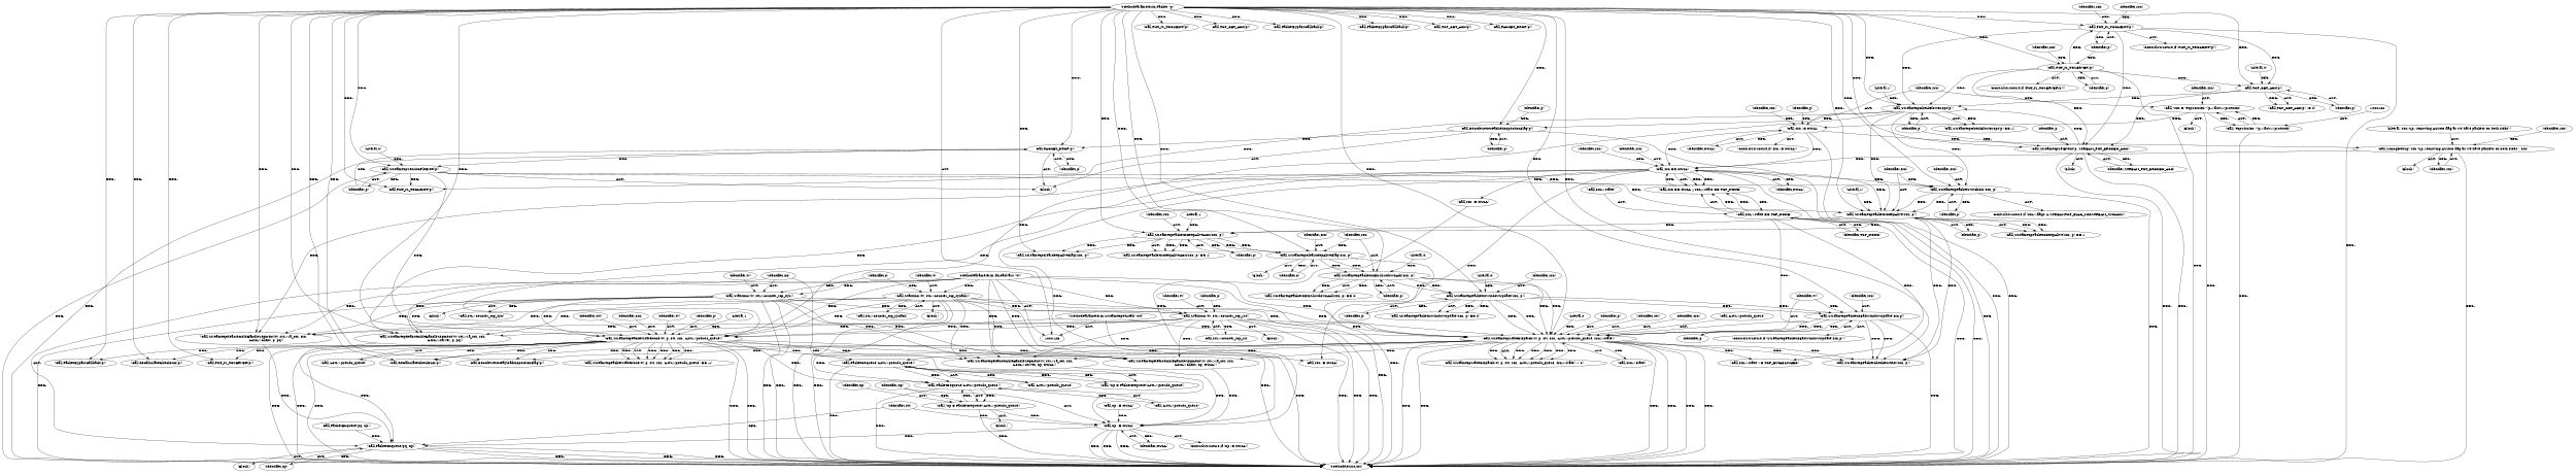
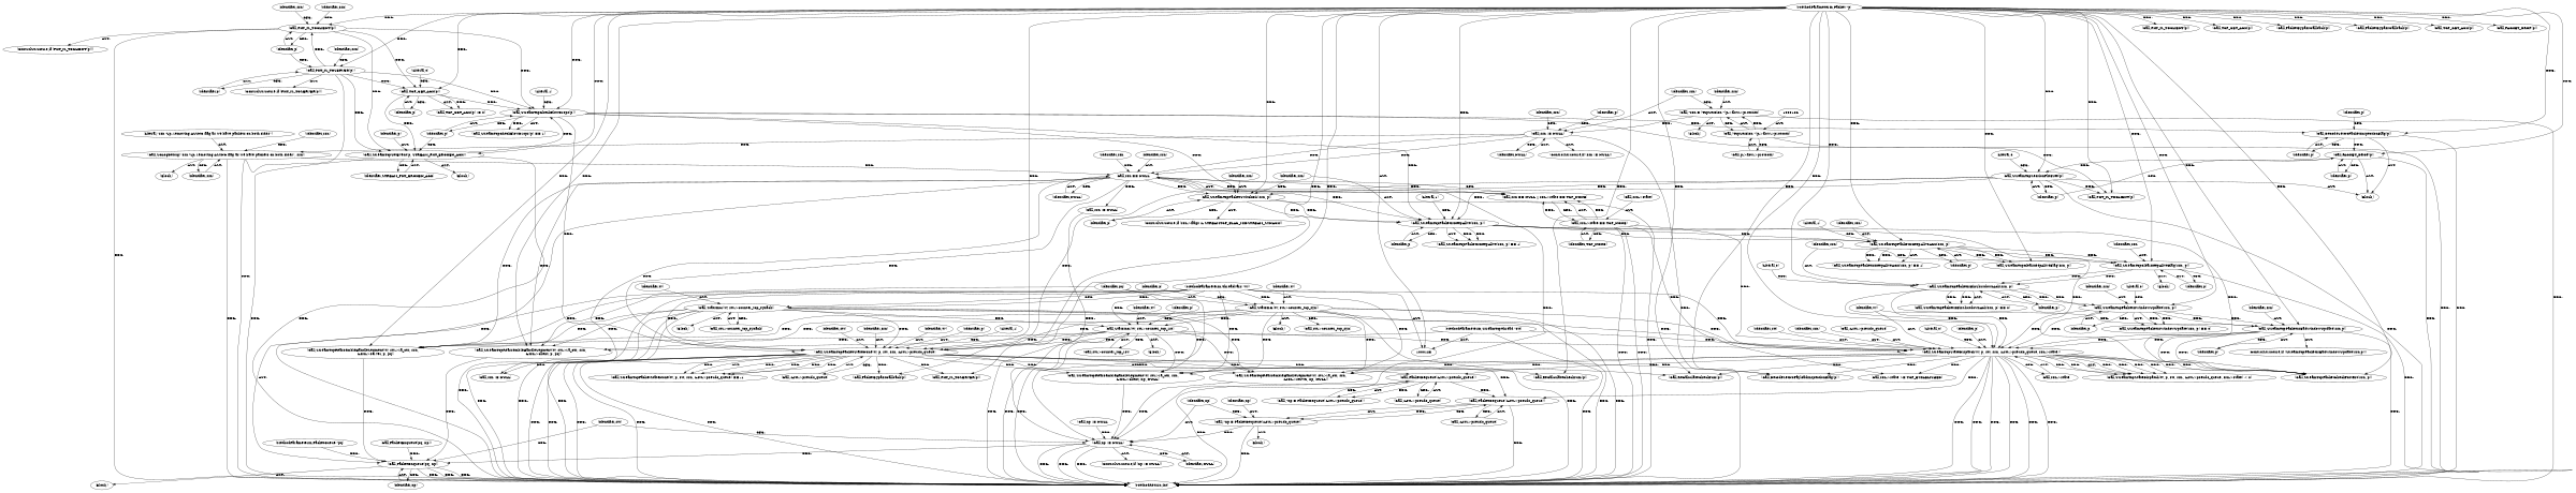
  digraph {
    n1 [label="(Call,PacketDequeue(&stt->pseudo_queue))"]
    n2 [label="(Call,*np = PacketDequeue(&stt->pseudo_queue))"]
    n3 [label="(Call,&stt->pseudo_queue)"]
    n4 [label="(MethodReturn,int)"]
    n5 [label="(Call,np != NULL)"]
    n6 [label="(Block,)"]
    n7 [label="(Call,PacketDequeue(&stt->pseudo_queue))"]
    n8 [label="(Call,*np = PacketDequeue(&stt->pseudo_queue))"]
    n9 [label="(Call,&stt->pseudo_queue)"]
    n10 [label="(Call,StreamTcpPacketStateNone(tv, p, stt, ssn, &stt->pseudo_queue))"]
    n11 [label="(Call,StreamTcpPacketStateNone(tv, p, stt, ssn, &stt->pseudo_queue) == -1)"]
    n12 [label="(Call,ReCalculateChecksum(p))"]
    n13 [label="(Call,ssn != NULL)"]
    n14 [label="(Call,&stt->pseudo_queue)"]
    n15 [label="(Call,StreamTcpReassembleHandleSegment(tv, stt->ra_ctx, ssn,\n                            &ssn->server, np, NULL))"]
    n16 [label="(Call,StreamTcpReassembleHandleSegment(tv, stt->ra_ctx, ssn,\n                            &ssn->client, np, NULL))"]
    n17 [label="(Call,ReCalculateChecksum(p))"]
    n18 [label="(Call,DecodeSetNoPayloadInspectionFlag(p))"]
    n19 [label="(Call,PacketBypassCallback(p))"]
    n20 [label="(Call,PKT_IS_TOSERVER(p))"]
    n21 [label="(Call,StatsIncr(tv, stt->counter_tcp_synack))"]
    n22 [label="(Call,StatsIncr(tv, stt->counter_tcp_rst))"]
    n23 [label="(Call,StreamTcpStateDispatch(tv, p, stt, ssn, &stt->pseudo_queue, ssn->state))"]
    n24 [label="(Call,StreamTcpReassembleHandleSegment(tv, stt->ra_ctx, ssn,\n                        &ssn->client, p, pq))"]
    n25 [label="(Call,StreamTcpReassembleHandleSegment(tv, stt->ra_ctx, ssn,\n                        &ssn->server, p, pq))"]
    n26 [label="(Block,)"]
    n27 [label="(Call,stt->counter_tcp_synack)"]
    n28 [label="(Call,stt->counter_tcp_rst)"]
    n29 [label="(Block,)"]
    n30 [label="(Call,StreamTcpPacketCheckPostRst(ssn, p))"]
    n31 [label="(Call,StreamTcpStateDispatch(tv, p, stt, ssn, &stt->pseudo_queue, ssn->state) < 0)"]
    n32 [label="(Call,ssn->state)"]
    n33 [label="(Call,ssn->state >= TCP_ESTABLISHED)"]
    n34 [label="(Call,PacketEnqueue(pq, np))"]
    n35 [label="(MethodParameterIn,ThreadVars *tv)"]
    n36 [label="(Call,StatsIncr(tv, stt->counter_tcp_syn))"]
    1000125
    n38 [label="(Block,)"]
    n39 [label="(Call,stt->counter_tcp_syn)"]
    n40 [label="(Call,StreamTcpCheckFlowDrops(p))"]
    n41 [label="(Call,DecodeSetNoPacketInspectionFlag(p))"]
    n42 [label="(Call,StreamTcpPacketIsKeepAlive(ssn, p))"]
    n43 [label="(Call,StreamTcpPacketSwitchDir(ssn, p))"]
    n44 [label="(Call,StreamTcpCheckFlowDrops(p) == 1)"]
    n45 [label="(Call,PKT_IS_TOCLIENT(p))"]
    n46 [label="(Identifier,p)"]
    n47 [label="(Call,PACKET_DROP(p))"]
    n48 [label="(Block,)"]
    n49 [label="(Identifier,p)"]
    n50 [label="(Call,StreamTcpPacketIsKeepAliveACK(ssn, p))"]
    n51 [label="(Identifier,p)"]
    n52 [label="(Call,StreamTcpPacketIsKeepAlive(ssn, p) == 1)"]
    n53 [label="(Identifier,p)"]
    n54 [label="(ControlStructure,if (ssn->flags & STREAMTCP_FLAG_MIDSTREAM_SYNACK))"]
    n55 [label="(Call,StreamTcpSetEvent(p, STREAM_PKT_BROKEN_ACK))"]
    n56 [label="(Block,)"]
    n57 [label="(Identifier,STREAM_PKT_BROKEN_ACK)"]
    n58 [label="(Call,PKT_IS_TOCLIENT(p))"]
    n59 [label="(Call,TCP_GET_ACK(p))"]
    n60 [label="(ControlStructure,if (PKT_IS_TOCLIENT(p)))"]
    n61 [label="(Identifier,p)"]
    n62 [label="(Call,TCP_GET_ACK(p) != 0)"]
    n63 [label="(Identifier,p)"]
    n64 [label="(Call,PKT_IS_TOSERVER(p))"]
    n65 [label="(ControlStructure,if (PKT_IS_TOSERVER(p)))"]
    n66 [label="(Identifier,p)"]
    n67 [label="(MethodParameterIn,Packet *p)"]
    n68 [label="(Call,StreamTcpSessionPktFree(p))"]
    n69 [label="(Call,StreamTcpPacketIsBadWindowUpdate(ssn,p))"]
    n70 [label="(Call,StreamTcpPacketIsWindowUpdate(ssn, p))"]
    n71 [label="(Call,StreamTcpPacketIsFinShutdownAck(ssn, p))"]
    n72 [label="(Call,StreamTcpClearKeepAliveFlag(ssn, p))"]
    n73 [label="(Call,PKT_IS_TOCLIENT(p))"]
    n74 [label="(Call,TCP_GET_ACK(p))"]
    n75 [label="(Call,PacketBypassCallback(p))"]
    n76 [label="(Call,StreamTcpClearKeepAliveFlag(ssn, p))"]
    n77 [label="(Call,PacketBypassCallback(p))"]
    n78 [label="(Call,TCP_GET_ACK(p))"]
    n79 [label="(Call,PACKET_DROP(p))"]
    n80 [label="(Identifier,p)"]
    n81 [label="(Identifier,p)"]
    n82 [label="(Identifier,p)"]
    n83 [label="(ControlStructure,if (StreamTcpPacketIsBadWindowUpdate(ssn,p)))"]
    n84 [label="(Call,StreamTcpPacketIsWindowUpdate(ssn, p) == 0)"]
    n85 [label="(Identifier,p)"]
    n86 [label="(Call,StreamTcpPacketIsFinShutdownAck(ssn, p) == 0)"]
    n87 [label="(Identifier,p)"]
    n88 [label="(Block,)"]
    n89 [label="(Identifier,p)"]
    n90 [label="(Identifier,p)"]
    n91 [label="(Call,StreamTcpPacketIsKeepAliveACK(ssn, p) == 1)"]
    n92 [label="(MethodParameterIn,StreamTcpThread *stt)"]
    n93 [label="(Call,ssn == NULL)"]
    n94 [label="(Identifier,NULL)"]
    n95 [label="(Call,ssn == NULL || ssn->state == TCP_NONE)"]
    n96 [label="(Call,ssn != NULL)"]
    n97 [label="(ControlStructure,if (np != NULL))"]
    n98 [label="(Identifier,NULL)"]
    n99 [label="(Call,ssn->state == TCP_NONE)"]
    n100 [label="(Call,SCLogDebug(\"ssn %p: removing ASYNC flag as we have packets on both sides\", ssn))"]
    n101 [label="(Block,)"]
    n102 [label="(Identifier,ssn)"]
    n103 [label="(Call,ssn != NULL)"]
    n104 [label="(Identifier,NULL)"]
    n105 [label="(ControlStructure,if (ssn != NULL))"]
    n106 [label="(Call,*ssn = (TcpSession *)p->flow->protoctx)"]
    n107 [label="(Call,(TcpSession *)p->flow->protoctx)"]
    n108 [label="(Block,)"]
+   n109 [label="(Call,p->flow->protoctx)"]
    n110 [label="(Identifier,TCP_NONE)"]
    n111 [label="(Identifier,np)"]
    n112 [label="(Block,)"]
    n113 [label="(Identifier,ssn)"]
    n114 [label="(Identifier,np)"]
    n115 [label="(Identifier,ssn)"]
    n116 [label="(Identifier,stt)"]
    n117 [label="(Literal,0)"]
    n118 [label="(Call,PacketEnqueue(pq, np))"]
    n119 [label="(Literal,\"ssn %p: removing ASYNC flag as we have packets on both sides\")"]
    n120 [label="(Identifier,ssn)"]
    n121 [label="(Identifier,p)"]
    n122 [label="(Call,np != NULL)"]
    n123 [label="(Call,ssn->state)"]
    n124 [label="(Identifier,pq)"]
    n125 [label="(Literal,1)"]
    n126 [label="(Identifier,tv)"]
    n127 [label="(Identifier,np)"]
    n128 [label="(Literal,0)"]
    n129 [label="(Identifier,tv)"]
    n130 [label="(Identifier,p)"]
    n131 [label="(Literal,1)"]
    n132 [label="(Identifier,ssn)"]
    n133 [label="(Identifier,ssn)"]
    n134 [label="(Identifier,ssn)"]
+   n135 [label="(MethodParameterIn,PacketQueue *pq)"]
    n136 [label="(Identifier,p)"]
    n137 [label="(Identifier,ssn)"]
    n138 [label="(Identifier,p)"]
    n139 [label="(Literal,0)"]
    n140 [label="(Identifier,stt)"]
    n141 [label="(Identifier,ssn)"]
    n142 [label="(Literal,0)"]
    n143 [label="(Identifier,ssn)"]
    n144 [label="(Identifier,p)"]
    n145 [label="(Identifier,ssn)"]
    n146 [label="(Identifier,tv)"]
    n147 [label="(Identifier,p)"]
    n148 [label="(Identifier,tv)"]
    n149 [label="(Literal,1)"]
    n150 [label="(Identifier,ssn)"]
    n151 [label="(Identifier,p)"]
    n152 [label="(Identifier,ssn)"]
    n153 [label="(Identifier,ssn)"]
    n154 [label="(Literal,1)"]
    n155 [label="(Identifier,tv)"]
    n156 [label="(Identifier,ssn)"]
    n157 [label="(Identifier,stt)"]
    n158 [label="(Identifier,ssn)"]
    n159 [label="(Call,&stt->pseudo_queue)"]
    n160 [label="(Literal,0)"]
    n161 [label="(Identifier,ssn)"]
    n162 [label="(Identifier,ssn)"]
    n163 [label="(Identifier,ssn)"]
    1000186
    n1 -> n2 [label="AST: "]
    n1 -> n2 [label="DDG: "]
    n1 -> n3 [label="CFG: "]
    n1 -> n4 [label="DDG: "]
    n2 -> n1 [label="CFG: "]
    n2 -> n4 [label="DDG: "]
    n2 -> n5 [label="DDG: "]
    n2 -> n6 [label="AST: "]
    n3 -> n1 [label="AST: "]
    n5 -> n4 [label="DDG: "]
    n5 -> n4 [label="DDG: "]
    n5 -> n4 [label="DDG: "]
    n5 -> n34 [label="DDG: "]
    n5 -> n97 [label="AST: "]
    n5 -> n98 [label="CFG: "]
    n7 -> n1 [label="DDG: "]
    n7 -> n4 [label="DDG: "]
    n7 -> n8 [label="AST: "]
    n7 -> n8 [label="DDG: "]
    n7 -> n9 [label="CFG: "]
    n8 -> n7 [label="CFG: "]
    n9 -> n7 [label="AST: "]
    n10 -> n1 [label="DDG: "]
    n10 -> n4 [label="DDG: "]
    n10 -> n4 [label="DDG: "]
    n10 -> n4 [label="DDG: "]
    n10 -> n4 [label="DDG: "]
    n10 -> n4 [label="DDG: "]
    n10 -> n7 [label="DDG: "]
    n10 -> n11 [label="AST: "]
    n10 -> n11 [label="DDG: "]
    n10 -> n11 [label="DDG: "]
    n10 -> n11 [label="DDG: "]
    n10 -> n11 [label="DDG: "]
    n10 -> n11 [label="DDG: "]
    n10 -> n12 [label="DDG: "]
    n10 -> n13 [label="DDG: "]
    n10 -> n14 [label="CFG: "]
    n10 -> n15 [label="DDG: "]
    n10 -> n16 [label="DDG: "]
    n10 -> n17 [label="DDG: "]
    n10 -> n18 [label="DDG: "]
    n10 -> n19 [label="DDG: "]
    n10 -> n20 [label="DDG: "]
    n14 -> n10 [label="AST: "]
    n15 -> n5 [label="DDG: "]
    n16 -> n5 [label="DDG: "]
    n21 -> n4 [label="DDG: "]
    n21 -> n4 [label="DDG: "]
    n21 -> n4 [label="DDG: "]
    n21 -> n10 [label="DDG: "]
    n21 -> n15 [label="DDG: "]
    n21 -> n16 [label="DDG: "]
    n21 -> n22 [label="DDG: "]
    n21 -> n23 [label="DDG: "]
    n21 -> n24 [label="DDG: "]
    n21 -> n25 [label="DDG: "]
    n21 -> n26 [label="AST: "]
    n21 -> n27 [label="CFG: "]
    n22 -> n4 [label="DDG: "]
    n22 -> n4 [label="DDG: "]
    n22 -> n4 [label="DDG: "]
    n22 -> n10 [label="DDG: "]
    n22 -> n15 [label="DDG: "]
    n22 -> n16 [label="DDG: "]
    n22 -> n23 [label="DDG: "]
    n22 -> n24 [label="DDG: "]
    n22 -> n25 [label="DDG: "]
    n22 -> n28 [label="CFG: "]
    n22 -> n29 [label="AST: "]
    n23 -> n1 [label="DDG: "]
    n23 -> n4 [label="DDG: "]
    n23 -> n4 [label="DDG: "]
    n23 -> n4 [label="DDG: "]
    n23 -> n4 [label="DDG: "]
    n23 -> n4 [label="DDG: "]
    n23 -> n4 [label="DDG: "]
    n23 -> n7 [label="DDG: "]
    n23 -> n15 [label="DDG: "]
    n23 -> n16 [label="DDG: "]
    n23 -> n17 [label="DDG: "]
    n23 -> n18 [label="DDG: "]
    n23 -> n30 [label="DDG: "]
    n23 -> n30 [label="DDG: "]
    n23 -> n31 [label="AST: "]
    n23 -> n31 [label="DDG: "]
    n23 -> n31 [label="DDG: "]
    n23 -> n31 [label="DDG: "]
    n23 -> n31 [label="DDG: "]
    n23 -> n31 [label="DDG: "]
    n23 -> n31 [label="DDG: "]
    n23 -> n32 [label="CFG: "]
    n23 -> n33 [label="DDG: "]
    n24 -> n34 [label="DDG: "]
    n25 -> n34 [label="DDG: "]
    n27 -> n21 [label="AST: "]
    n28 -> n22 [label="AST: "]
    n32 -> n23 [label="AST: "]
    n34 -> n4 [label="DDG: "]
    n34 -> n4 [label="DDG: "]
    n34 -> n4 [label="DDG: "]
    n34 -> n111 [label="CFG: "]
    n34 -> n112 [label="AST: "]
    n35 -> n4 [label="DDG: "]
    n35 -> n10 [label="DDG: "]
    n35 -> n15 [label="DDG: "]
    n35 -> n16 [label="DDG: "]
    n35 -> n21 [label="DDG: "]
    n35 -> n22 [label="DDG: "]
    n35 -> n23 [label="DDG: "]
    n35 -> n24 [label="DDG: "]
    n35 -> n25 [label="DDG: "]
    n35 -> n36 [label="DDG: "]
    n35 -> 1000125 [label="AST: "]
    n36 -> n4 [label="DDG: "]
    n36 -> n4 [label="DDG: "]
    n36 -> n4 [label="DDG: "]
    n36 -> n10 [label="DDG: "]
    n36 -> n15 [label="DDG: "]
    n36 -> n16 [label="DDG: "]
    n36 -> n22 [label="DDG: "]
    n36 -> n23 [label="DDG: "]
    n36 -> n24 [label="DDG: "]
    n36 -> n25 [label="DDG: "]
    n36 -> n38 [label="AST: "]
    n36 -> n39 [label="CFG: "]
    n40 -> n10 [label="DDG: "]
    n40 -> n41 [label="DDG: "]
    n40 -> n42 [label="DDG: "]
    n40 -> n43 [label="DDG: "]
    n40 -> n44 [label="AST: "]
    n40 -> n44 [label="DDG: "]
    n40 -> n45 [label="DDG: "]
    n40 -> n46 [label="CFG: "]
    n41 -> n4 [label="DDG: "]
    n41 -> n47 [label="DDG: "]
    n41 -> n48 [label="AST: "]
    n41 -> n49 [label="CFG: "]
    n42 -> n30 [label="DDG: "]
    n42 -> n30 [label="DDG: "]
    n42 -> n50 [label="DDG: "]
    n42 -> n50 [label="DDG: "]
    n42 -> n51 [label="CFG: "]
    n42 -> n52 [label="AST: "]
    n42 -> n52 [label="DDG: "]
    n42 -> n52 [label="DDG: "]
    n43 -> n4 [label="DDG: "]
    n43 -> n42 [label="DDG: "]
    n43 -> n42 [label="DDG: "]
    n43 -> n53 [label="CFG: "]
    n43 -> n54 [label="AST: "]
    n46 -> n40 [label="AST: "]
    n46 -> n55 [label="CFG: "]
    n47 -> n4 [label="DDG: "]
    n47 -> n48 [label="AST: "]
    n47 -> n68 [label="DDG: "]
    n47 -> n81 [label="CFG: "]
    n49 -> n41 [label="AST: "]
    n50 -> n72 [label="DDG: "]
    n50 -> n72 [label="DDG: "]
    n50 -> n76 [label="DDG: "]
    n50 -> n76 [label="DDG: "]
    n50 -> n90 [label="CFG: "]
    n50 -> n91 [label="AST: "]
    n50 -> n91 [label="DDG: "]
    n50 -> n91 [label="DDG: "]
    n51 -> n42 [label="AST: "]
    n53 -> n43 [label="AST: "]
    n55 -> n4 [label="DDG: "]
    n55 -> n4 [label="DDG: "]
    n55 -> n40 [label="DDG: "]
    n55 -> n56 [label="AST: "]
    n55 -> n57 [label="CFG: "]
    n57 -> n55 [label="AST: "]
    n58 -> n4 [label="DDG: "]
    n58 -> n40 [label="DDG: "]
    n58 -> n55 [label="DDG: "]
    n58 -> n59 [label="DDG: "]
    n58 -> n60 [label="AST: "]
    n58 -> n61 [label="CFG: "]
    n59 -> n40 [label="DDG: "]
    n59 -> n55 [label="DDG: "]
    n59 -> n62 [label="AST: "]
    n59 -> n62 [label="DDG: "]
    n59 -> n63 [label="CFG: "]
    n61 -> n58 [label="AST: "]
    n61 -> n64 [label="CFG: "]
    n63 -> n59 [label="AST: "]
    n64 -> n4 [label="DDG: "]
    n64 -> n40 [label="DDG: "]
    n64 -> n55 [label="DDG: "]
    n64 -> n58 [label="DDG: "]
    n64 -> n59 [label="DDG: "]
    n64 -> n65 [label="AST: "]
    n64 -> n66 [label="CFG: "]
    n66 -> n64 [label="AST: "]
    n67 -> n10 [label="DDG: "]
    n67 -> n12 [label="DDG: "]
    n67 -> n17 [label="DDG: "]
    n67 -> n18 [label="DDG: "]
    n67 -> n19 [label="DDG: "]
    n67 -> n20 [label="DDG: "]
    n67 -> n23 [label="DDG: "]
    n67 -> n24 [label="DDG: "]
    n67 -> n25 [label="DDG: "]
    n67 -> n30 [label="DDG: "]
    n67 -> 1000125 [label="AST: "]
    n67 -> n40 [label="DDG: "]
    n67 -> n41 [label="DDG: "]
    n67 -> n42 [label="DDG: "]
    n67 -> n43 [label="DDG: "]
    n67 -> n45 [label="DDG: "]
    n67 -> n47 [label="DDG: "]
    n67 -> n50 [label="DDG: "]
    n67 -> n55 [label="DDG: "]
    n67 -> n58 [label="DDG: "]
    n67 -> n59 [label="DDG: "]
    n67 -> n64 [label="DDG: "]
    n67 -> n68 [label="DDG: "]
    n67 -> n69 [label="DDG: "]
    n67 -> n70 [label="DDG: "]
    n67 -> n71 [label="DDG: "]
    n67 -> n72 [label="DDG: "]
    n67 -> n73 [label="DDG: "]
    n67 -> n74 [label="DDG: "]
    n67 -> n75 [label="DDG: "]
    n67 -> n76 [label="DDG: "]
    n67 -> n77 [label="DDG: "]
    n67 -> n78 [label="DDG: "]
    n67 -> n79 [label="DDG: "]
    n68 -> n4 [label="DDG: "]
    n68 -> n10 [label="DDG: "]
    n68 -> n42 [label="DDG: "]
    n68 -> n43 [label="DDG: "]
    n68 -> n45 [label="DDG: "]
    n68 -> n48 [label="AST: "]
    n68 -> n80 [label="CFG: "]
    n69 -> n4 [label="DDG: "]
    n69 -> n23 [label="DDG: "]
    n69 -> n23 [label="DDG: "]
    n69 -> n30 [label="DDG: "]
    n69 -> n30 [label="DDG: "]
    n69 -> n82 [label="CFG: "]
    n69 -> n83 [label="AST: "]
    n70 -> n23 [label="DDG: "]
    n70 -> n23 [label="DDG: "]
    n70 -> n69 [label="DDG: "]
    n70 -> n69 [label="DDG: "]
    n70 -> n84 [label="AST: "]
    n70 -> n84 [label="DDG: "]
    n70 -> n84 [label="DDG: "]
    n70 -> n85 [label="CFG: "]
    n71 -> n23 [label="DDG: "]
    n71 -> n23 [label="DDG: "]
    n71 -> n70 [label="DDG: "]
    n71 -> n70 [label="DDG: "]
    n71 -> n86 [label="AST: "]
    n71 -> n86 [label="DDG: "]
    n71 -> n86 [label="DDG: "]
    n71 -> n87 [label="CFG: "]
    n72 -> n4 [label="DDG: "]
    n72 -> n71 [label="DDG: "]
    n72 -> n71 [label="DDG: "]
    n72 -> n88 [label="AST: "]
    n72 -> n89 [label="CFG: "]
    n80 -> n47 [label="CFG: "]
    n80 -> n68 [label="AST: "]
    n81 -> n47 [label="AST: "]
    n82 -> n69 [label="AST: "]
    n85 -> n70 [label="AST: "]
    n87 -> n71 [label="AST: "]
    n89 -> n72 [label="AST: "]
    n90 -> n50 [label="AST: "]
    n92 -> n4 [label="DDG: "]
    n92 -> n10 [label="DDG: "]
    n92 -> n23 [label="DDG: "]
    n92 -> 1000125 [label="AST: "]
    n93 -> n4 [label="DDG: "]
    n93 -> n5 [label="DDG: "]
    n93 -> n10 [label="DDG: "]
    n93 -> n13 [label="DDG: "]
    n93 -> n24 [label="DDG: "]
    n93 -> n25 [label="DDG: "]
    n93 -> n42 [label="DDG: "]
    n93 -> n43 [label="DDG: "]
    n93 -> n94 [label="CFG: "]
    n93 -> n95 [label="AST: "]
    n93 -> n95 [label="DDG: "]
    n93 -> n95 [label="DDG: "]
    n93 -> n96 [label="DDG: "]
    n94 -> n93 [label="AST: "]
    n95 -> n93 [label="CFG: "]
    n95 -> n99 [label="CFG: "]
    n96 -> n5 [label="DDG: "]
    n98 -> n5 [label="AST: "]
    n99 -> n4 [label="DDG: "]
    n99 -> n4 [label="DDG: "]
    n99 -> n23 [label="DDG: "]
    n99 -> n33 [label="DDG: "]
    n99 -> n95 [label="AST: "]
    n99 -> n95 [label="DDG: "]
    n99 -> n95 [label="DDG: "]
    n99 -> n110 [label="CFG: "]
    n100 -> n4 [label="DDG: "]
    n100 -> n93 [label="DDG: "]
    n100 -> n101 [label="AST: "]
    n100 -> n102 [label="CFG: "]
    n102 -> n100 [label="AST: "]
    n103 -> n4 [label="DDG: "]
    n103 -> n93 [label="DDG: "]
    n103 -> n93 [label="DDG: "]
    n103 -> n100 [label="DDG: "]
    n103 -> n104 [label="CFG: "]
    n103 -> n105 [label="AST: "]
    n104 -> n103 [label="AST: "]
    n106 -> n4 [label="DDG: "]
    n106 -> n103 [label="DDG: "]
    n106 -> n107 [label="CFG: "]
    n106 -> n108 [label="AST: "]
    n107 -> n4 [label="DDG: "]
    n107 -> n106 [label="AST: "]
    n107 -> n106 [label="DDG: "]
+   n107 -> n109 [label="CFG: "]
+   n109 -> n107 [label="AST: "]
    n110 -> n99 [label="AST: "]
    n111 -> n34 [label="AST: "]
    n113 -> n43 [label="AST: "]
    n114 -> n2 [label="CFG: "]
    n114 -> n5 [label="AST: "]
    n115 -> n58 [label="CFG: "]
    n116 -> n10 [label="AST: "]
    n117 -> n59 [label="CFG: "]
    n118 -> n34 [label="DDG: "]
    n119 -> n100 [label="AST: "]
    n120 -> n10 [label="AST: "]
    n121 -> n21 [label="CFG: "]
    n121 -> n36 [label="CFG: "]
    n122 -> n5 [label="DDG: "]
    n123 -> n99 [label="AST: "]
    n124 -> n5 [label="CFG: "]
    n124 -> n34 [label="AST: "]
    n124 -> n36 [label="AST: "]
    n125 -> n42 [label="CFG: "]
    n126 -> n10 [label="AST: "]
    n127 -> n2 [label="AST: "]
    n128 -> n23 [label="CFG: "]
    n129 -> n23 [label="AST: "]
    n129 -> n69 [label="CFG: "]
    n130 -> n22 [label="CFG: "]
    n131 -> n40 [label="CFG: "]
    n132 -> n42 [label="AST: "]
    n132 -> n43 [label="CFG: "]
    n133 -> n103 [label="CFG: "]
    n134 -> n103 [label="AST: "]
    n134 -> n106 [label="CFG: "]
+   n135 -> n34 [label="DDG: "]
    n136 -> n23 [label="AST: "]
    n137 -> n72 [label="AST: "]
    n138 -> n10 [label="AST: "]
    n139 -> n71 [label="CFG: "]
    n140 -> n23 [label="AST: "]
    n141 -> n50 [label="AST: "]
    n142 -> n68 [label="CFG: "]
    n143 -> n69 [label="AST: "]
    n144 -> n41 [label="CFG: "]
    n145 -> n70 [label="AST: "]
    n146 -> n36 [label="AST: "]
    n147 -> n55 [label="AST: "]
    n148 -> n21 [label="AST: "]
    n149 -> n10 [label="CFG: "]
    n150 -> n23 [label="AST: "]
    n151 -> n103 [label="CFG: "]
    n152 -> n93 [label="CFG: "]
    n153 -> n93 [label="AST: "]
    n154 -> n50 [label="CFG: "]
    n155 -> n22 [label="AST: "]
    n156 -> n58 [label="CFG: "]
    n157 -> n5 [label="CFG: "]
    n157 -> n34 [label="CFG: "]
    n158 -> n64 [label="CFG: "]
    n159 -> n23 [label="AST: "]
    n160 -> n70 [label="CFG: "]
    n161 -> n100 [label="CFG: "]
    n162 -> n106 [label="AST: "]
    n163 -> n71 [label="AST: "]
    n163 -> n72 [label="CFG: "]
    1000186 -> n107 [label="AST: "]
  }
